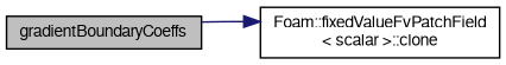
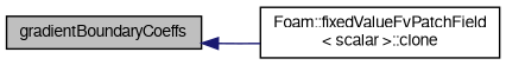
  digraph {
    rankdir=LR
    node [color=black fontname=FreeSans fontsize=10 shape=record]
    n1 [fillcolor=grey75 fontcolor=black height=0.2 label=gradientBoundaryCoeffs style=filled width=0.4]
    n2 [height=0.2 label="Foam::fixedValueFvPatchField\l\< scalar \>::clone" width=0.4]
-   n2 -> n1 [color=midnightblue dir=back fontname=FreeSans fontsize=10 labelfontname=FreeSans labelfontsize=10 style=solid]
+   n1 -> n2 [color=midnightblue dir=back fontname=FreeSans fontsize=10 labelfontname=FreeSans labelfontsize=10 style=solid]
  }
